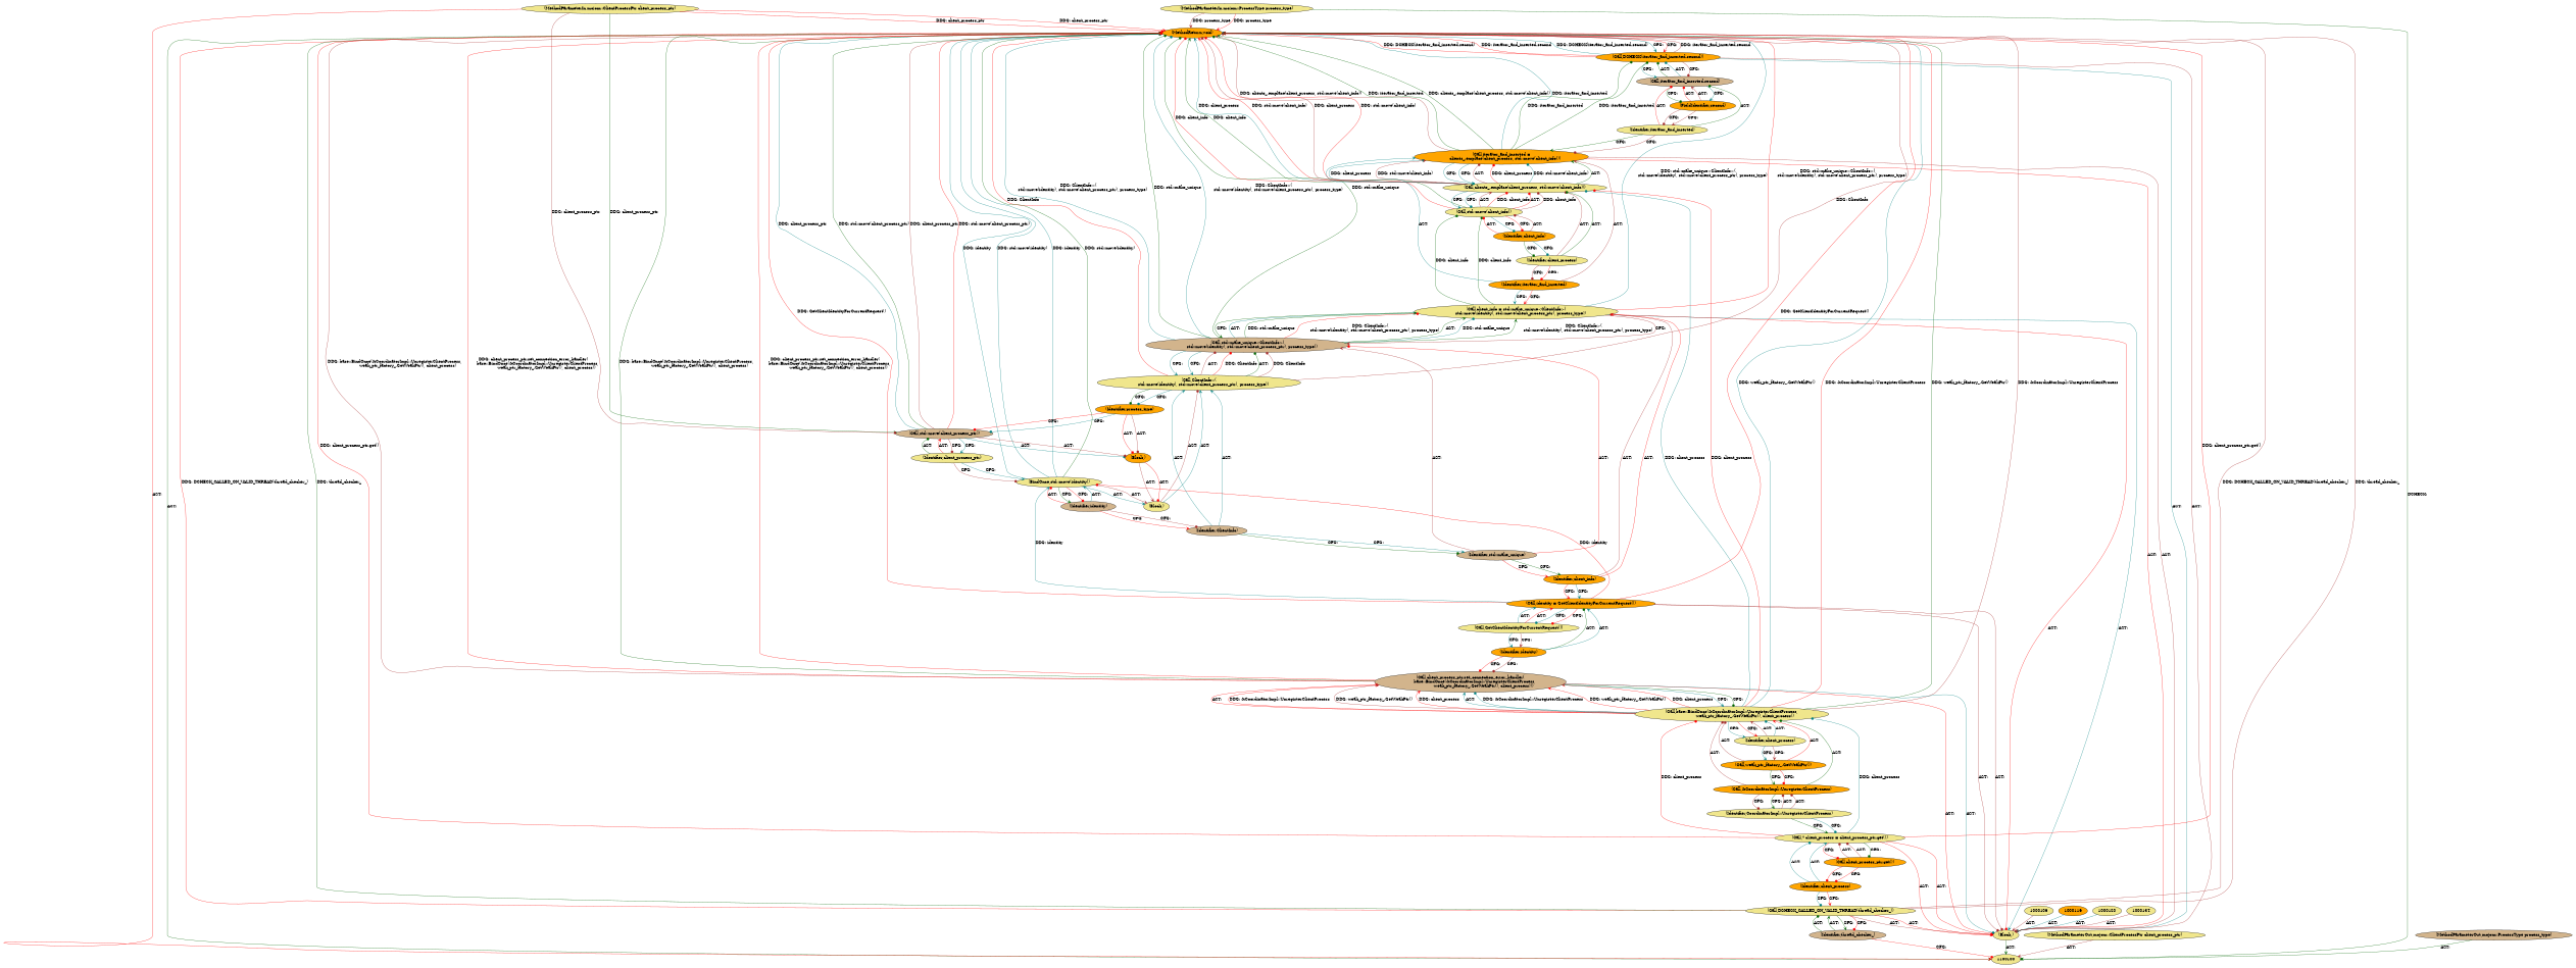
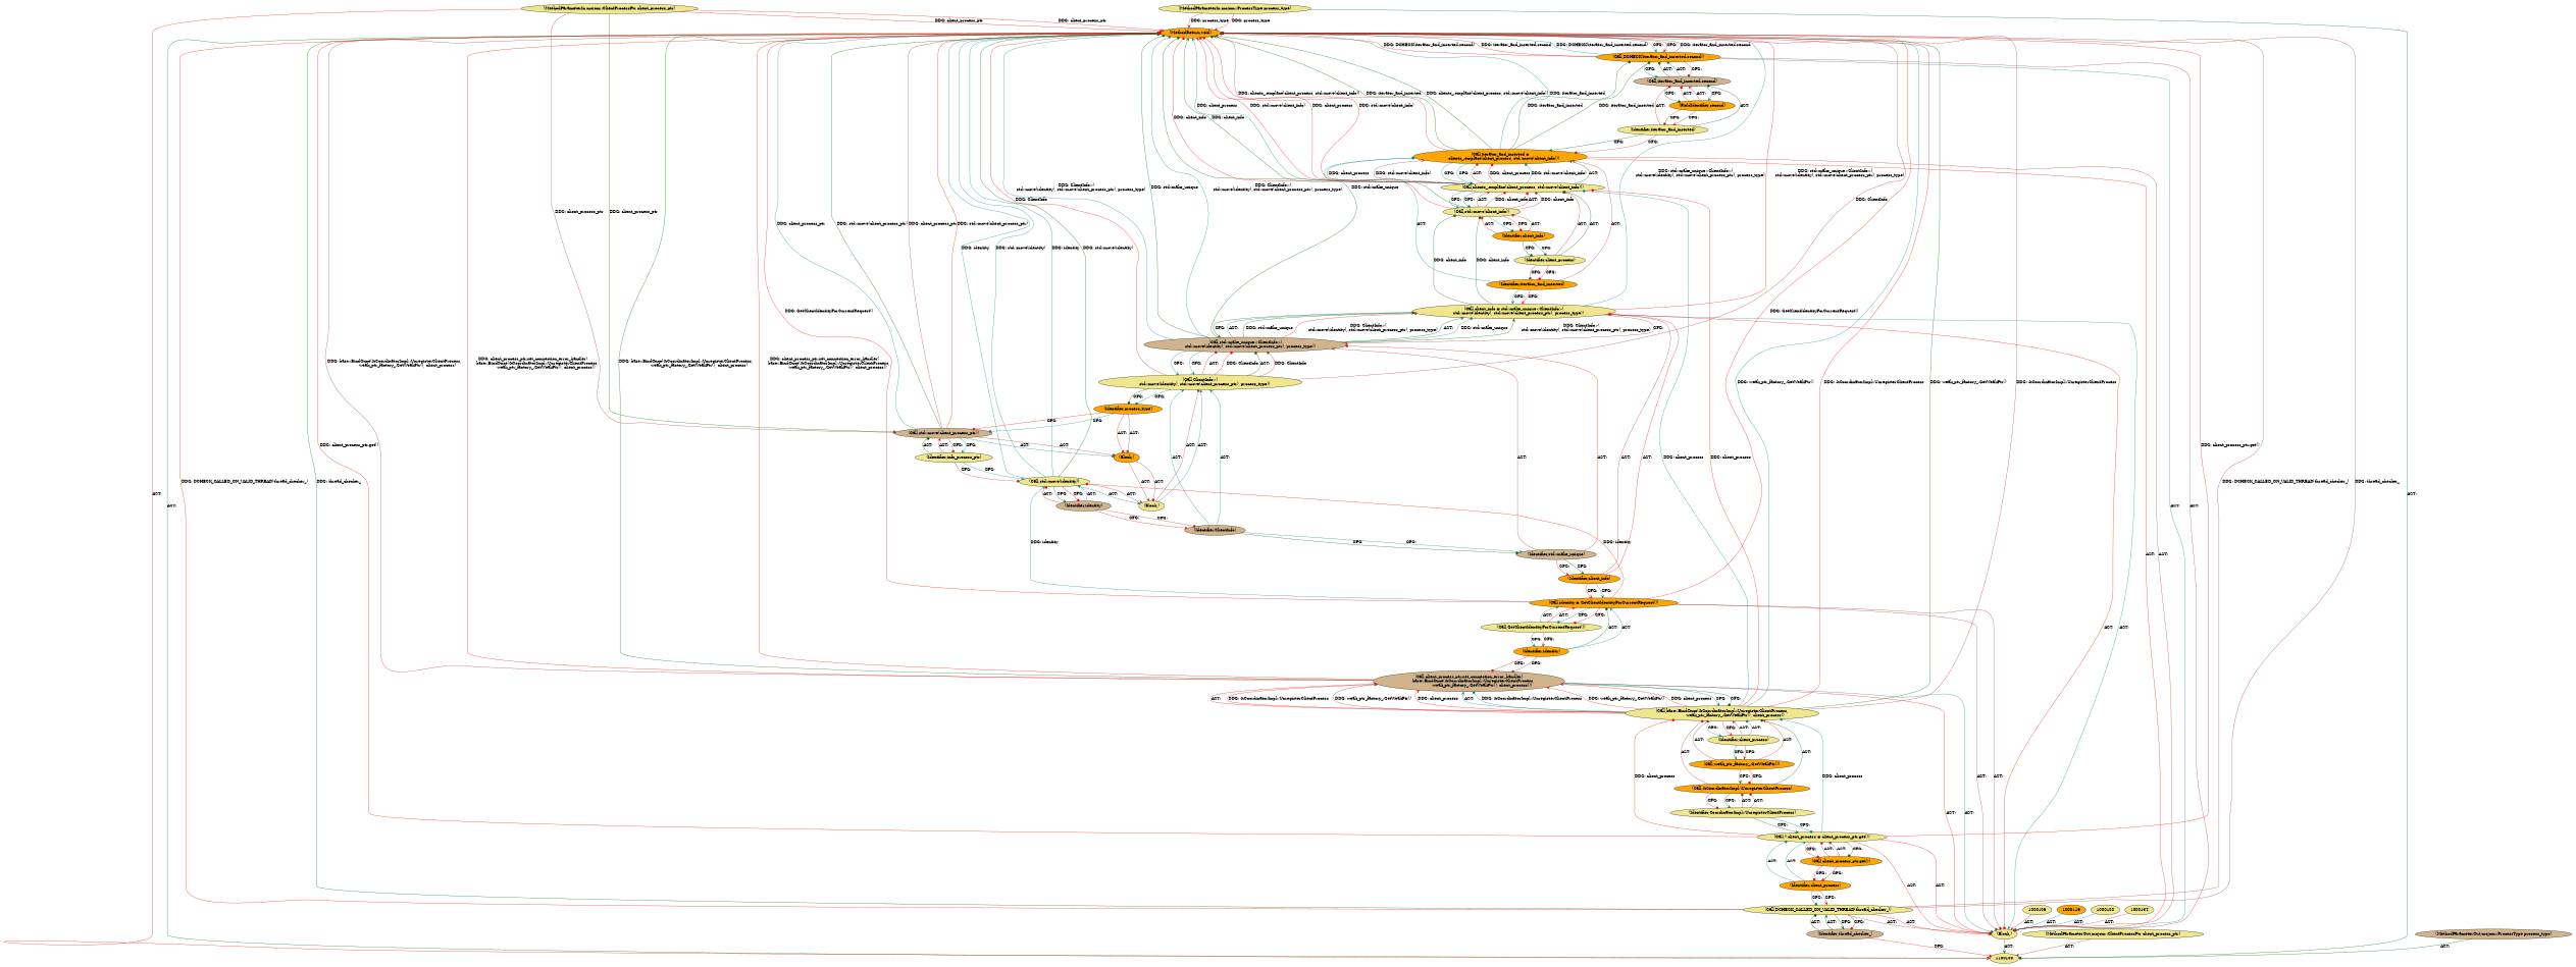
  digraph {
    node [fillcolor=khaki style=filled]
    edge [arrowhead=dot color=red]
    n1 [fillcolor=orange label="(MethodReturn,void)"]
    n2 [fillcolor=orange label="(Call,DCHECK(iterator_and_inserted.second))"]
    n3 [label=1100100]
    n4 [label="(Block,)"]
    n5 [fillcolor=tan label="(Call,iterator_and_inserted.second)"]
    n6 [fillcolor=tan label="(Call,std::make_unique<ClientInfo>(\n       std::move(identity), std::move(client_process_ptr), process_type))"]
    n7 [label="(Call,ClientInfo>(\n       std::move(identity), std::move(client_process_ptr), process_type))"]
    n8 [label="(Call,client_info = std::make_unique<ClientInfo>(\n       std::move(identity), std::move(client_process_ptr), process_type))"]
    n9 [fillcolor=orange label="(Identifier,process_type)"]
    n10 [label="(Call,std::move(client_info))"]
    n11 [fillcolor=tan label="(Identifier,std::make_unique)"]
    n12 [fillcolor=orange label="(Identifier,client_info)"]
    n13 [fillcolor=orange label="(Call,identity = GetClientIdentityForCurrentRequest())"]
    n14 [fillcolor=orange label="(Block,)"]
    n15 [fillcolor=tan label="(Call,std::move(client_process_ptr))"]
    n16 [fillcolor=tan label="(Identifier,ClientInfo)"]
    n17 [label="(Call,clients_.emplace(client_process, std::move(client_info)))"]
    n18 [fillcolor=orange label="(Identifier,client_info)"]
-   n19 [label="(BindOnce,std::move(identity))"]
+   n19 [label="(Call,std::move(identity))"]
    n20 [label="(Call,GetClientIdentityForCurrentRequest())"]
    n21 [fillcolor=tan label="(Identifier,identity)"]
    n22 [label="(Block,)"]
-   n23 [label="(Identifier,client_process_ptr)"]
+   n23 [label="(Identifier,info_process_ptr)"]
    n24 [fillcolor=orange label="(Call,iterator_and_inserted =\n      clients_.emplace(client_process, std::move(client_info)))"]
    n25 [fillcolor=orange label="(Identifier,iterator_and_inserted)"]
    n26 [label="(Identifier,client_process)"]
    n27 [fillcolor=orange label="(FieldIdentifier,second)"]
    n28 [label="(Identifier,iterator_and_inserted)"]
    n29 [label="(MethodParameterIn,mojom::ClientProcessPtr client_process_ptr)"]
    n30 [label="(MethodParameterOut,mojom::ClientProcessPtr client_process_ptr)"]
    n31 [label="(MethodParameterIn,mojom::ProcessType process_type)"]
    n32 [fillcolor=tan label="(MethodParameterOut,mojom::ProcessType process_type)"]
    n33 [label="(Call,DCHECK_CALLED_ON_VALID_THREAD(thread_checker_))"]
    n34 [fillcolor=tan label="(Identifier,thread_checker_)"]
    n35 [label="(Call,* client_process = client_process_ptr.get())"]
    n36 [fillcolor=orange label="(Call,client_process_ptr.get())"]
    n37 [label="(Call,base::BindOnce(&CoordinatorImpl::UnregisterClientProcess,\n                     weak_ptr_factory_.GetWeakPtr(), client_process))"]
    n38 [fillcolor=orange label="(Identifier,client_process)"]
    n39 [fillcolor=tan label="(Call,client_process_ptr.set_connection_error_handler(\n       base::BindOnce(&CoordinatorImpl::UnregisterClientProcess,\n                     weak_ptr_factory_.GetWeakPtr(), client_process)))"]
    n40 [label="(Identifier,client_process)"]
    n41 [fillcolor=orange label="(Call,&CoordinatorImpl::UnregisterClientProcess)"]
    n42 [label="(Identifier,CoordinatorImpl::UnregisterClientProcess)"]
    n43 [fillcolor=orange label="(Call,weak_ptr_factory_.GetWeakPtr())"]
    n44 [fillcolor=orange label="(Identifier,identity)"]
    1000106
    1000116 [fillcolor=orange]
    1000120
    1000134
    n1 -> n2 [arrowhead=vee color=teal label="CFG: "]
    n1 -> n2 [arrowhead=vee label="CFG: "]
    n1 -> n3 [arrowhead=vee color=darkgreen label="AST: "]
    n2 -> n1 [arrowhead=vee color=brown label="DDG: iterator_and_inserted.second"]
    n2 -> n1 [label="DDG: DCHECK(iterator_and_inserted.second)"]
    n2 -> n1 [label="DDG: iterator_and_inserted.second"]
    n2 -> n1 [color=teal label="DDG: DCHECK(iterator_and_inserted.second)"]
    n2 -> n4 [arrowhead=vee color=teal label="AST: "]
    n2 -> n4 [color=brown label="AST: "]
    n2 -> n5 [color=brown label="CFG: "]
    n2 -> n5 [arrowhead=vee color=teal label="CFG: "]
    n4 -> n3 [arrowhead=vee color=darkgreen label="AST: "]
    n5 -> n2 [color=darkgreen label="AST: "]
    n5 -> n2 [color=teal label="AST: "]
    n5 -> n27 [arrowhead=vee color=teal label="CFG: "]
    n5 -> n27 [color=darkgreen label="CFG: "]
    n6 -> n1 [arrowhead=vee color=teal label="DDG: ClientInfo>(\n       std::move(identity), std::move(client_process_ptr), process_type)"]
    n6 -> n1 [color=darkgreen label="DDG: std::make_unique"]
    n6 -> n1 [color=teal label="DDG: ClientInfo>(\n       std::move(identity), std::move(client_process_ptr), process_type)"]
    n6 -> n1 [color=darkgreen label="DDG: std::make_unique"]
    n6 -> n7 [arrowhead=vee color=teal label="CFG: "]
    n6 -> n7 [arrowhead=vee color=teal label="CFG: "]
    n6 -> n8 [arrowhead=vee color=teal label="AST: "]
    n6 -> n8 [arrowhead=vee color=darkgreen label="DDG: std::make_unique"]
    n6 -> n8 [label="DDG: ClientInfo>(\n       std::move(identity), std::move(client_process_ptr), process_type)"]
    n6 -> n8 [arrowhead=vee color=darkgreen label="AST: "]
    n6 -> n8 [color=teal label="DDG: std::make_unique"]
    n6 -> n8 [arrowhead=vee color=darkgreen label="DDG: ClientInfo>(\n       std::move(identity), std::move(client_process_ptr), process_type)"]
    n7 -> n1 [color=brown label="DDG: ClientInfo"]
    n7 -> n1 [arrowhead=vee label="DDG: ClientInfo"]
    n7 -> n6 [color=brown label="AST: "]
    n7 -> n6 [label="DDG: ClientInfo"]
    n7 -> n6 [color=darkgreen label="AST: "]
    n7 -> n6 [color=brown label="DDG: ClientInfo"]
    n7 -> n9 [color=teal label="CFG: "]
    n7 -> n9 [color=darkgreen label="CFG: "]
    n8 -> n1 [label="DDG: std::make_unique<ClientInfo>(\n       std::move(identity), std::move(client_process_ptr), process_type)"]
    n8 -> n1 [color=teal label="DDG: std::make_unique<ClientInfo>(\n       std::move(identity), std::move(client_process_ptr), process_type)"]
    n8 -> n4 [arrowhead=vee color=teal label="AST: "]
    n8 -> n4 [label="AST: "]
    n8 -> n6 [arrowhead=vee color=darkgreen label="CFG: "]
    n8 -> n6 [arrowhead=vee color=brown label="CFG: "]
    n8 -> n10 [color=darkgreen label="DDG: client_info"]
    n8 -> n10 [color=darkgreen label="DDG: client_info"]
    n9 -> n14 [color=brown label="AST: "]
    n9 -> n14 [label="AST: "]
    n9 -> n15 [color=teal label="CFG: "]
    n9 -> n15 [label="CFG: "]
    n10 -> n1 [label="DDG: client_info"]
    n10 -> n1 [arrowhead=vee color=darkgreen label="DDG: client_info"]
    n10 -> n17 [arrowhead=vee color=brown label="AST: "]
    n10 -> n17 [label="DDG: client_info"]
    n10 -> n17 [label="AST: "]
    n10 -> n17 [color=brown label="DDG: client_info"]
    n10 -> n18 [color=teal label="CFG: "]
    n10 -> n18 [label="CFG: "]
    n11 -> n6 [label="AST: "]
    n11 -> n6 [arrowhead=vee color=brown label="AST: "]
    n11 -> n12 [arrowhead=vee color=darkgreen label="CFG: "]
    n11 -> n12 [arrowhead=vee label="CFG: "]
    n12 -> n8 [color=brown label="AST: "]
    n12 -> n8 [arrowhead=vee label="AST: "]
    n12 -> n13 [arrowhead=vee color=teal label="CFG: "]
    n12 -> n13 [arrowhead=vee label="CFG: "]
    n13 -> n1 [label="DDG: GetClientIdentityForCurrentRequest()"]
    n13 -> n1 [arrowhead=vee label="DDG: GetClientIdentityForCurrentRequest()"]
    n13 -> n4 [color=brown label="AST: "]
    n13 -> n4 [color=brown label="AST: "]
    n13 -> n19 [arrowhead=vee color=teal label="DDG: identity"]
    n13 -> n19 [label="DDG: identity"]
    n13 -> n20 [color=teal label="CFG: "]
    n13 -> n20 [label="CFG: "]
    n14 -> n22 [label="AST: "]
    n14 -> n22 [arrowhead=vee color=brown label="AST: "]
    n15 -> n1 [arrowhead=vee color=brown label="DDG: client_process_ptr"]
    n15 -> n1 [label="DDG: std::move(client_process_ptr)"]
    n15 -> n1 [color=teal label="DDG: client_process_ptr"]
    n15 -> n1 [arrowhead=vee color=darkgreen label="DDG: std::move(client_process_ptr)"]
    n15 -> n14 [color=teal label="AST: "]
    n15 -> n14 [color=brown label="AST: "]
    n15 -> n23 [color=brown label="CFG: "]
    n15 -> n23 [arrowhead=vee color=teal label="CFG: "]
    n16 -> n7 [arrowhead=vee color=teal label="AST: "]
    n16 -> n7 [arrowhead=vee color=teal label="AST: "]
    n16 -> n11 [arrowhead=vee color=teal label="CFG: "]
    n16 -> n11 [color=darkgreen label="CFG: "]
    n17 -> n1 [arrowhead=vee label="DDG: std::move(client_info)"]
    n17 -> n1 [color=brown label="DDG: client_process"]
    n17 -> n1 [label="DDG: std::move(client_info)"]
    n17 -> n1 [arrowhead=vee color=teal label="DDG: client_process"]
    n17 -> n10 [color=teal label="CFG: "]
    n17 -> n10 [arrowhead=vee color=teal label="CFG: "]
    n17 -> n24 [color=brown label="AST: "]
    n17 -> n24 [label="DDG: client_process"]
    n17 -> n24 [color=teal label="DDG: std::move(client_info)"]
    n17 -> n24 [arrowhead=vee color=darkgreen label="AST: "]
    n17 -> n24 [color=teal label="DDG: client_process"]
    n17 -> n24 [arrowhead=vee color=brown label="DDG: std::move(client_info)"]
    n18 -> n10 [color=brown label="AST: "]
    n18 -> n10 [label="AST: "]
    n18 -> n26 [color=teal label="CFG: "]
    n18 -> n26 [color=darkgreen label="CFG: "]
    n19 -> n1 [arrowhead=vee color=teal label="DDG: identity"]
    n19 -> n1 [arrowhead=vee color=teal label="DDG: std::move(identity)"]
    n19 -> n1 [arrowhead=vee color=teal label="DDG: identity"]
    n19 -> n1 [arrowhead=vee color=darkgreen label="DDG: std::move(identity)"]
    n19 -> n21 [arrowhead=vee color=darkgreen label="CFG: "]
    n19 -> n21 [label="CFG: "]
    n19 -> n22 [arrowhead=vee color=brown label="AST: "]
    n19 -> n22 [arrowhead=vee color=teal label="AST: "]
    n20 -> n13 [arrowhead=vee color=teal label="AST: "]
    n20 -> n13 [arrowhead=vee label="AST: "]
    n20 -> n44 [arrowhead=vee color=brown label="CFG: "]
    n20 -> n44 [arrowhead=vee color=teal label="CFG: "]
    n21 -> n16 [color=brown label="CFG: "]
    n21 -> n16 [arrowhead=vee label="CFG: "]
    n21 -> n19 [arrowhead=vee color=teal label="AST: "]
    n21 -> n19 [label="AST: "]
    n22 -> n7 [color=brown label="AST: "]
    n22 -> n7 [arrowhead=vee color=teal label="AST: "]
    n23 -> n15 [color=darkgreen label="AST: "]
    n23 -> n15 [arrowhead=vee label="AST: "]
    n23 -> n19 [arrowhead=vee color=teal label="CFG: "]
    n23 -> n19 [color=brown label="CFG: "]
    n24 -> n1 [color=teal label="DDG: iterator_and_inserted"]
    n24 -> n1 [arrowhead=vee color=brown label="DDG: clients_.emplace(client_process, std::move(client_info))"]
    n24 -> n1 [color=darkgreen label="DDG: iterator_and_inserted"]
    n24 -> n1 [arrowhead=vee color=darkgreen label="DDG: clients_.emplace(client_process, std::move(client_info))"]
    n24 -> n2 [color=darkgreen label="DDG: iterator_and_inserted"]
    n24 -> n2 [color=darkgreen label="DDG: iterator_and_inserted"]
    n24 -> n4 [label="AST: "]
    n24 -> n4 [color=brown label="AST: "]
    n24 -> n17 [arrowhead=vee color=teal label="CFG: "]
    n24 -> n17 [color=teal label="CFG: "]
    n25 -> n8 [arrowhead=vee color=teal label="CFG: "]
    n25 -> n8 [arrowhead=vee label="CFG: "]
    n25 -> n24 [arrowhead=vee color=teal label="AST: "]
    n25 -> n24 [arrowhead=vee color=brown label="AST: "]
    n26 -> n17 [color=brown label="AST: "]
    n26 -> n17 [color=darkgreen label="AST: "]
    n26 -> n25 [label="CFG: "]
    n26 -> n25 [color=brown label="CFG: "]
    n27 -> n5 [label="AST: "]
    n27 -> n5 [arrowhead=vee color=brown label="AST: "]
    n27 -> n28 [arrowhead=vee color=brown label="CFG: "]
    n27 -> n28 [color=brown label="CFG: "]
    n28 -> n5 [color=darkgreen label="AST: "]
    n28 -> n5 [label="AST: "]
    n28 -> n24 [color=brown label="CFG: "]
    n28 -> n24 [arrowhead=vee color=darkgreen label="CFG: "]
    n29 -> n1 [label="DDG: client_process_ptr"]
    n29 -> n1 [arrowhead=vee label="DDG: client_process_ptr"]
    n29 -> n3 [arrowhead=vee label="AST: "]
    n29 -> n15 [arrowhead=vee color=darkgreen label="DDG: client_process_ptr"]
    n29 -> n15 [color=brown label="DDG: client_process_ptr"]
    n30 -> n3 [arrowhead=vee color=brown label="AST: "]
    n31 -> n1 [arrowhead=vee color=brown label="DDG: process_type"]
    n31 -> n1 [arrowhead=vee label="DDG: process_type"]
-   n31 -> n3 [color=darkgreen label="DCHECK: "]
+   n31 -> n3 [color=darkgreen label="AST: "]
    n32 -> n3 [arrowhead=vee color=darkgreen label="AST: "]
    n33 -> n1 [arrowhead=vee label="DDG: DCHECK_CALLED_ON_VALID_THREAD(thread_checker_)"]
    n33 -> n1 [arrowhead=vee color=darkgreen label="DDG: thread_checker_"]
    n33 -> n1 [arrowhead=vee color=brown label="DDG: DCHECK_CALLED_ON_VALID_THREAD(thread_checker_)"]
    n33 -> n1 [arrowhead=vee color=brown label="DDG: thread_checker_"]
    n33 -> n4 [color=brown label="AST: "]
    n33 -> n4 [arrowhead=vee label="AST: "]
    n33 -> n34 [arrowhead=vee color=darkgreen label="CFG: "]
    n33 -> n34 [label="CFG: "]
    n34 -> n3 [label="CFG: "]
    n34 -> n33 [color=darkgreen label="AST: "]
    n34 -> n33 [arrowhead=vee color=darkgreen label="AST: "]
    n35 -> n1 [arrowhead=vee label="DDG: client_process_ptr.get()"]
    n35 -> n1 [label="DDG: client_process_ptr.get()"]
    n35 -> n4 [label="AST: "]
    n35 -> n4 [arrowhead=vee label="AST: "]
    n35 -> n36 [color=darkgreen label="CFG: "]
    n35 -> n36 [label="CFG: "]
    n35 -> n37 [label="DDG: client_process"]
    n35 -> n37 [color=teal label="DDG: client_process"]
    n36 -> n35 [color=brown label="AST: "]
    n36 -> n35 [color=brown label="AST: "]
    n36 -> n38 [label="CFG: "]
    n36 -> n38 [label="CFG: "]
    n37 -> n1 [color=teal label="DDG: weak_ptr_factory_.GetWeakPtr()"]
    n37 -> n1 [arrowhead=vee label="DDG: &CoordinatorImpl::UnregisterClientProcess"]
    n37 -> n1 [arrowhead=vee color=darkgreen label="DDG: weak_ptr_factory_.GetWeakPtr()"]
    n37 -> n1 [arrowhead=vee color=brown label="DDG: &CoordinatorImpl::UnregisterClientProcess"]
    n37 -> n17 [color=teal label="DDG: client_process"]
    n37 -> n17 [label="DDG: client_process"]
    n37 -> n39 [arrowhead=vee label="AST: "]
    n37 -> n39 [arrowhead=vee label="DDG: &CoordinatorImpl::UnregisterClientProcess"]
    n37 -> n39 [arrowhead=vee color=brown label="DDG: weak_ptr_factory_.GetWeakPtr()"]
    n37 -> n39 [arrowhead=vee label="DDG: client_process"]
    n37 -> n39 [arrowhead=vee color=teal label="AST: "]
    n37 -> n39 [color=teal label="DDG: &CoordinatorImpl::UnregisterClientProcess"]
    n37 -> n39 [arrowhead=vee label="DDG: weak_ptr_factory_.GetWeakPtr()"]
    n37 -> n39 [arrowhead=vee label="DDG: client_process"]
    n37 -> n40 [arrowhead=vee color=teal label="CFG: "]
    n37 -> n40 [arrowhead=vee label="CFG: "]
    n38 -> n33 [color=teal label="CFG: "]
    n38 -> n33 [arrowhead=vee label="CFG: "]
    n38 -> n35 [color=teal label="AST: "]
    n38 -> n35 [arrowhead=vee color=teal label="AST: "]
    n39 -> n1 [arrowhead=vee color=brown label="DDG: base::BindOnce(&CoordinatorImpl::UnregisterClientProcess,\n                     weak_ptr_factory_.GetWeakPtr(), client_process)"]
    n39 -> n1 [label="DDG: client_process_ptr.set_connection_error_handler(\n       base::BindOnce(&CoordinatorImpl::UnregisterClientProcess,\n                     weak_ptr_factory_.GetWeakPtr(), client_process))"]
    n39 -> n1 [arrowhead=vee color=darkgreen label="DDG: base::BindOnce(&CoordinatorImpl::UnregisterClientProcess,\n                     weak_ptr_factory_.GetWeakPtr(), client_process)"]
    n39 -> n1 [label="DDG: client_process_ptr.set_connection_error_handler(\n       base::BindOnce(&CoordinatorImpl::UnregisterClientProcess,\n                     weak_ptr_factory_.GetWeakPtr(), client_process))"]
    n39 -> n4 [label="AST: "]
    n39 -> n4 [color=teal label="AST: "]
    n39 -> n37 [color=darkgreen label="CFG: "]
    n39 -> n37 [arrowhead=vee color=teal label="CFG: "]
    n40 -> n37 [arrowhead=vee color=brown label="AST: "]
    n40 -> n37 [color=teal label="AST: "]
    n40 -> n43 [arrowhead=vee color=teal label="CFG: "]
    n40 -> n43 [arrowhead=vee color=brown label="CFG: "]
    n41 -> n37 [color=darkgreen label="AST: "]
    n41 -> n37 [color=brown label="AST: "]
    n41 -> n42 [color=brown label="CFG: "]
    n41 -> n42 [arrowhead=vee color=darkgreen label="CFG: "]
    n42 -> n35 [arrowhead=vee color=darkgreen label="CFG: "]
    n42 -> n35 [color=teal label="CFG: "]
    n42 -> n41 [color=brown label="AST: "]
    n42 -> n41 [color=brown label="AST: "]
    n43 -> n37 [arrowhead=vee label="AST: "]
    n43 -> n37 [color=brown label="AST: "]
    n43 -> n41 [label="CFG: "]
    n43 -> n41 [arrowhead=vee color=darkgreen label="CFG: "]
    n44 -> n13 [color=darkgreen label="AST: "]
    n44 -> n13 [arrowhead=vee color=teal label="AST: "]
    n44 -> n39 [label="CFG: "]
    n44 -> n39 [color=brown label="CFG: "]
    1000106 -> n4 [arrowhead=vee color=brown label="AST: "]
    1000116 -> n4 [arrowhead=vee color=teal label="AST: "]
    1000120 -> n4 [arrowhead=vee color=teal label="AST: "]
    1000134 -> n4 [arrowhead=vee color=brown label="AST: "]
  }
